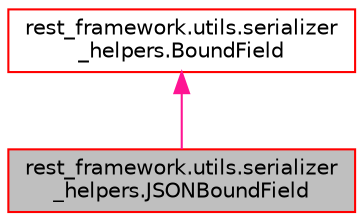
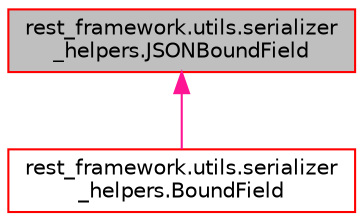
  digraph {
    node [color=red fontname=Helvetica fontsize=10 shape=record style=filled]
    n1 [fillcolor=grey75 fontcolor=black height=0.2 label="rest_framework.utils.serializer\l_helpers.JSONBoundField" width=0.4]
    n2 [fillcolor=white height=0.2 label="rest_framework.utils.serializer\l_helpers.BoundField" width=0.4]
-   n2 -> n1 [color=deeppink dir=back fontname=Helvetica fontsize=10 labelfontname=Helvetica labelfontsize=10 style=solid]
+   n1 -> n2 [color=deeppink dir=back fontname=Helvetica fontsize=10 labelfontname=Helvetica labelfontsize=10 style=solid]
  }
